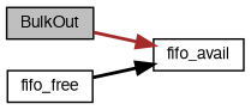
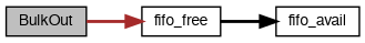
  digraph {
    rankdir=LR
    node [color=black fillcolor=white fontname=FreeSans fontsize=10 shape=record style=filled]
    edge [fontname=FreeSans fontsize=10 labelfontname=FreeSans labelfontsize=10 style=bold]
    n1 [fillcolor=grey75 fontcolor=black height=0.2 label=BulkOut width=0.4]
    n2 [height=0.2 label=fifo_free width=0.4]
    n3 [height=0.2 label=fifo_avail width=0.4]
-   n1 -> n3 [color=brown]
+   n1 -> n2 [color=brown]
    n2 -> n3 [color=black]
  }
